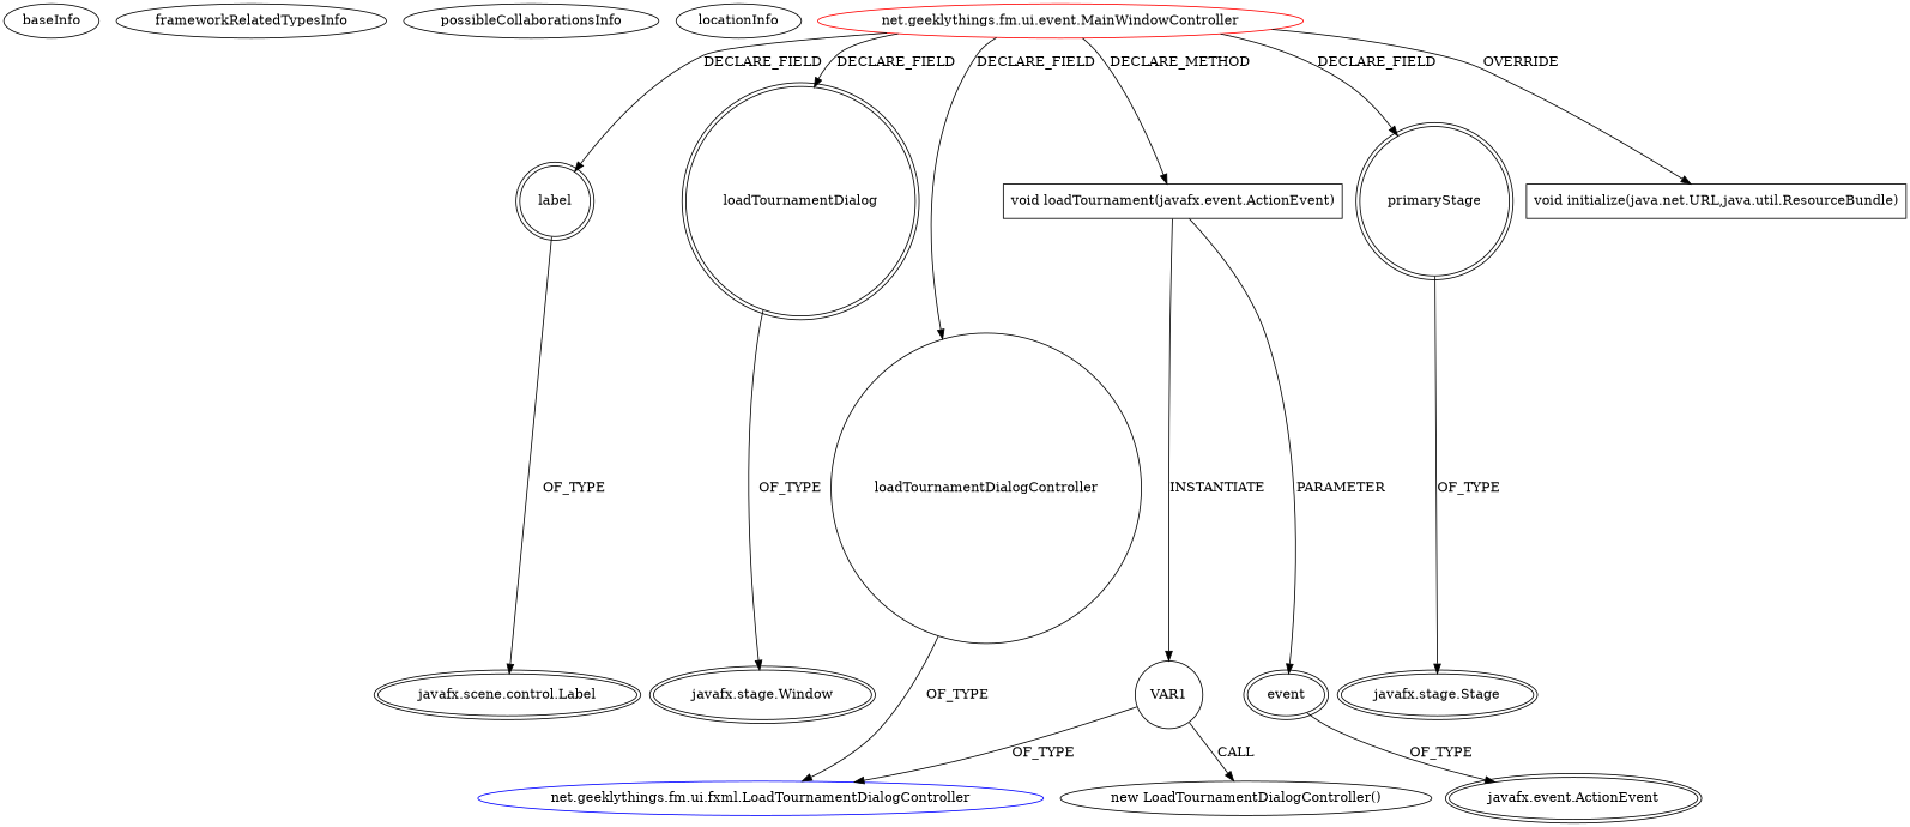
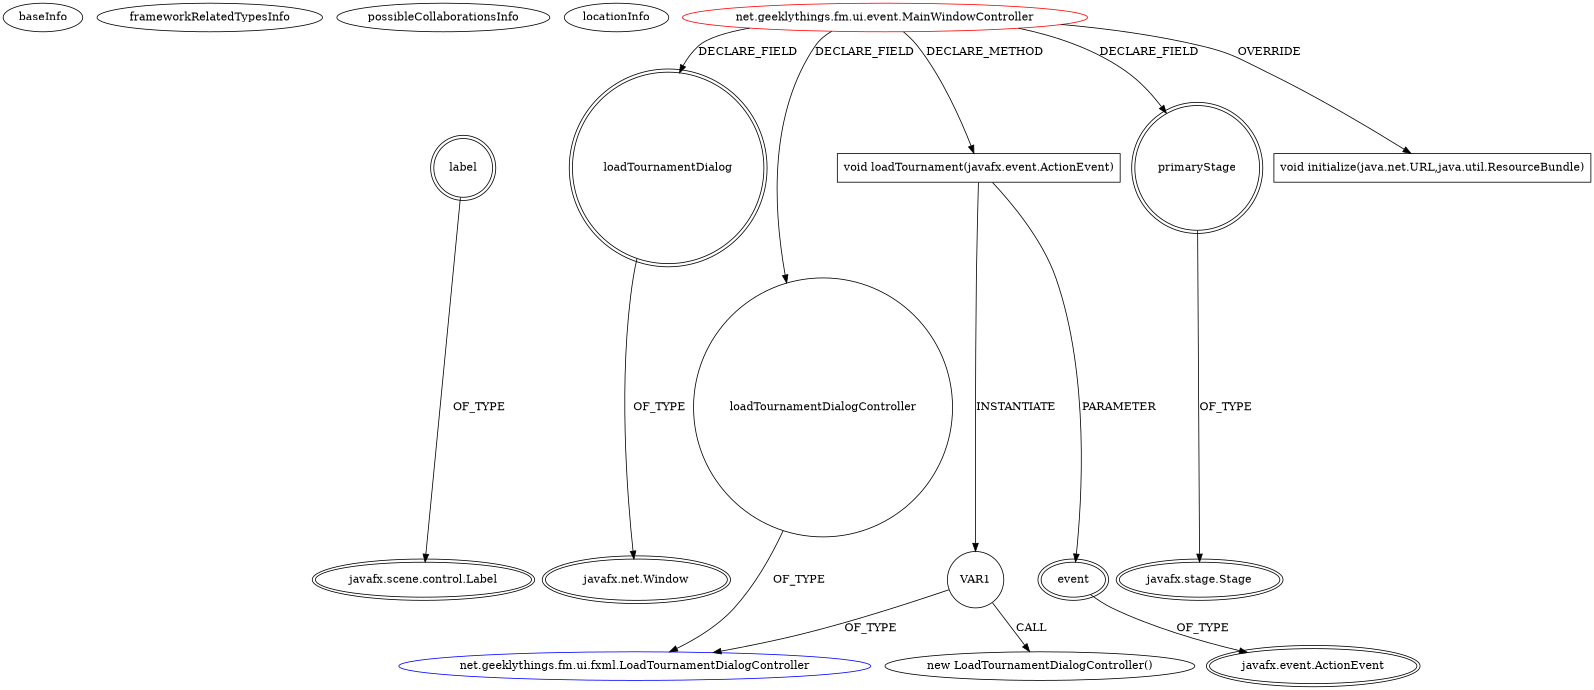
  digraph {
    node [isFrameworkType=true]
    baseInfo [category=extension_graph graphId=498 isAnonymous=false possibleRelation=true isFrameworkType=""]
    frameworkRelatedTypesInfo [0="javafx.fxml.Initializable" isFrameworkType=""]
    possibleCollaborationsInfo [0="498~CLIENT_METHOD_DECLARATION-INSTANTIATION-FIELD_DECLARATION-~javafx.fxml.Initializable ~javafx.fxml.Initializable ~false~false" isFrameworkType=""]
    locationInfo [contextSignature=MainWindowController filePath="/Geekly-fieldmarshalfx/fieldmarshalfx-master/src/net/geeklythings/fm/ui/fxml/MainWindowController.java" graphId=498 projectName="Geekly-fieldmarshalfx" isFrameworkType=""]
    n5 [color=red isFrameworkType=false label="net.geeklythings.fm.ui.event.MainWindowController" vertexType=ROOT_CLIENT_CLASS_DECLARATION]
    n6 [label=label peripheries=2 shape=circle vertexType=FIELD_DECLARATION]
    n7 [label=loadTournamentDialog peripheries=2 shape=circle vertexType=FIELD_DECLARATION]
    n8 [isFrameworkType=false label=loadTournamentDialogController shape=circle vertexType=FIELD_DECLARATION]
    n9 [label=primaryStage peripheries=2 shape=circle vertexType=FIELD_DECLARATION]
    n10 [isFrameworkType=false label="void initialize(java.net.URL,java.util.ResourceBundle)" shape=box vertexType=OVERRIDING_METHOD_DECLARATION]
    n11 [isFrameworkType=false label="void loadTournament(javafx.event.ActionEvent)" shape=box vertexType=CLIENT_METHOD_DECLARATION]
    n12 [label="javafx.scene.control.Label" peripheries=2 vertexType=FRAMEWORK_CLASS_TYPE]
-   n13 [label="javafx.stage.Window" peripheries=2 vertexType=FRAMEWORK_CLASS_TYPE]
+   n13 [label="javafx.net.Window" peripheries=2 vertexType=FRAMEWORK_CLASS_TYPE]
    n14 [color=blue isFrameworkType=false label="net.geeklythings.fm.ui.fxml.LoadTournamentDialogController" vertexType=REFERENCE_CLIENT_CLASS_DECLARATION]
    n15 [label="javafx.stage.Stage" peripheries=2 vertexType=FRAMEWORK_CLASS_TYPE]
    n16 [label=event peripheries=2 vertexType=PARAMETER_DECLARATION]
    n17 [isFrameworkType=false label=VAR1 shape=circle vertexType=VARIABLE_EXPRESION]
    n18 [label="javafx.event.ActionEvent" peripheries=2 vertexType=FRAMEWORK_CLASS_TYPE]
    n19 [isFrameworkType=false label="new LoadTournamentDialogController()" vertexType=CONSTRUCTOR_CALL]
-   n5 -> n6 [label=DECLARE_FIELD]
    n5 -> n7 [label=DECLARE_FIELD]
    n5 -> n8 [label=DECLARE_FIELD]
    n5 -> n9 [label=DECLARE_FIELD]
    n5 -> n10 [label=OVERRIDE]
    n5 -> n11 [label=DECLARE_METHOD]
    n6 -> n12 [label=OF_TYPE]
    n7 -> n13 [label=OF_TYPE]
    n8 -> n14 [label=OF_TYPE]
    n9 -> n15 [label=OF_TYPE]
    n11 -> n16 [label=PARAMETER]
    n11 -> n17 [label=INSTANTIATE]
    n16 -> n18 [label=OF_TYPE]
    n17 -> n14 [label=OF_TYPE]
    n17 -> n19 [label=CALL]
  }
